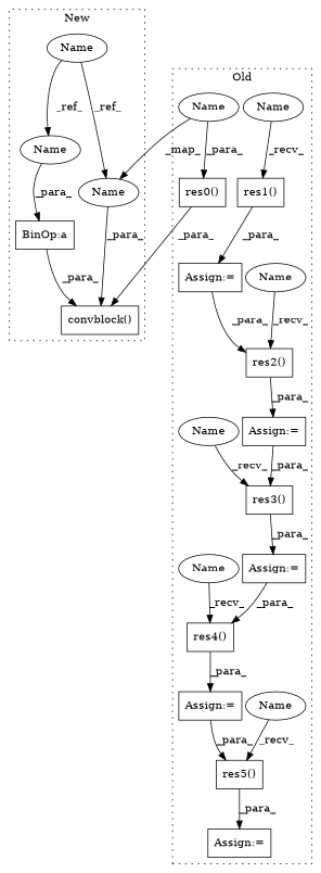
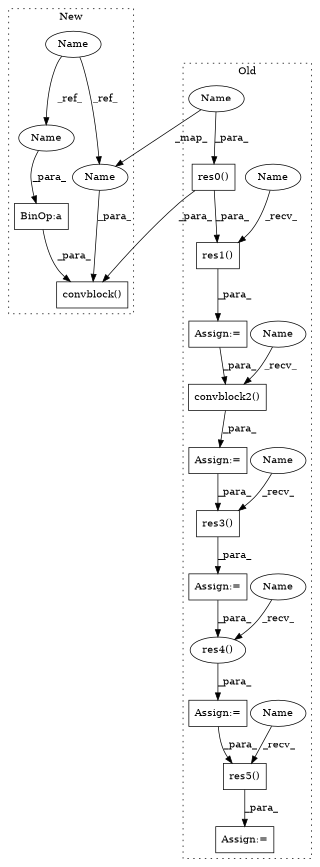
  digraph {
    node [a=87 l="10,1" shape=box]
    n1 [a=75 label="res0()" s="2507,2518"]
-   n2 [a=75 label="res4()" s="2607,2618"]
+   n2 [a=75 label="res4()" s="2607,2618" shape=ellipse]
    n3 [a=75 label="res3()" s="2582,2593"]
    n4 [a=75 label="res5()" s="2632,2643"]
    n5 [a=68 l=3 label="Assign:=" s=2604]
    n6 [a=68 l=3 label="Assign:=" s=2629]
    n7 [a=68 l=3 label="Assign:=" s=2579]
    n8 [a=68 l=3 label="Assign:=" s=2529]
    n9 [a=75 label="res1()" s="2532,2543"]
-   n10 [a=75 label="res2()" s="2557,2568"]
+   n10 [a=75 label="convblock2()" s="2557,2568"]
    n11 [a=68 l=3 label="Assign:=" s=2554]
    n12 [l=4 label=Name s=2557 shape=ellipse]
    n13 [l=4 label=Name s=2632 shape=ellipse]
    n14 [l=4 label=Name s=2532 shape=ellipse]
    n15 [l=4 label=Name s=2582 shape=ellipse]
    n16 [l=4 label=Name s=2607 shape=ellipse]
    n17 [l=1 label=Name s=2517 shape=ellipse]
    n18 [a=75 l="15,1" label="convblock()" s="1661,1677"]
    n19 [a=82 l=3 label="BinOp:a" s=1678]
    n20 [l=1 label=Name s=1631 shape=ellipse]
    n21 [l=1 label=Name s=1681 shape=ellipse]
    n22 [l=1 label=Name s=1676 shape=ellipse]
    subgraph cluster_1 {
      label=Old
      style=dotted
      n1
      n2
      n3
      n4
      n5
      n6
      n7
      n8
      n9
      n10
      n11
      n12
      n13
      n14
      n15
      n16
      n17
    }
    subgraph cluster_2 {
      label=New
      style=dotted
      n18
      n19
      n20
      n21
      n22
    }
+   n1 -> n9 [label=_para_]
    n1 -> n18 [label=_para_]
    n2 -> n5 [label=_para_]
    n3 -> n7 [label=_para_]
    n4 -> n6 [label=_para_]
    n5 -> n4 [label=_para_]
    n7 -> n2 [label=_para_]
    n8 -> n10 [label=_para_]
    n9 -> n8 [label=_para_]
    n10 -> n11 [label=_para_]
    n11 -> n3 [label=_para_]
    n12 -> n10 [label=_recv_]
    n13 -> n4 [label=_recv_]
    n14 -> n9 [label=_recv_]
    n15 -> n3 [label=_recv_]
    n16 -> n2 [label=_recv_]
    n17 -> n1 [label=_para_]
    n17 -> n22 [label=_map_]
    n19 -> n18 [label=_para_]
    n20 -> n21 [label=_ref_]
    n20 -> n22 [label=_ref_]
    n21 -> n19 [label=_para_]
    n22 -> n18 [label=_para_]
  }
